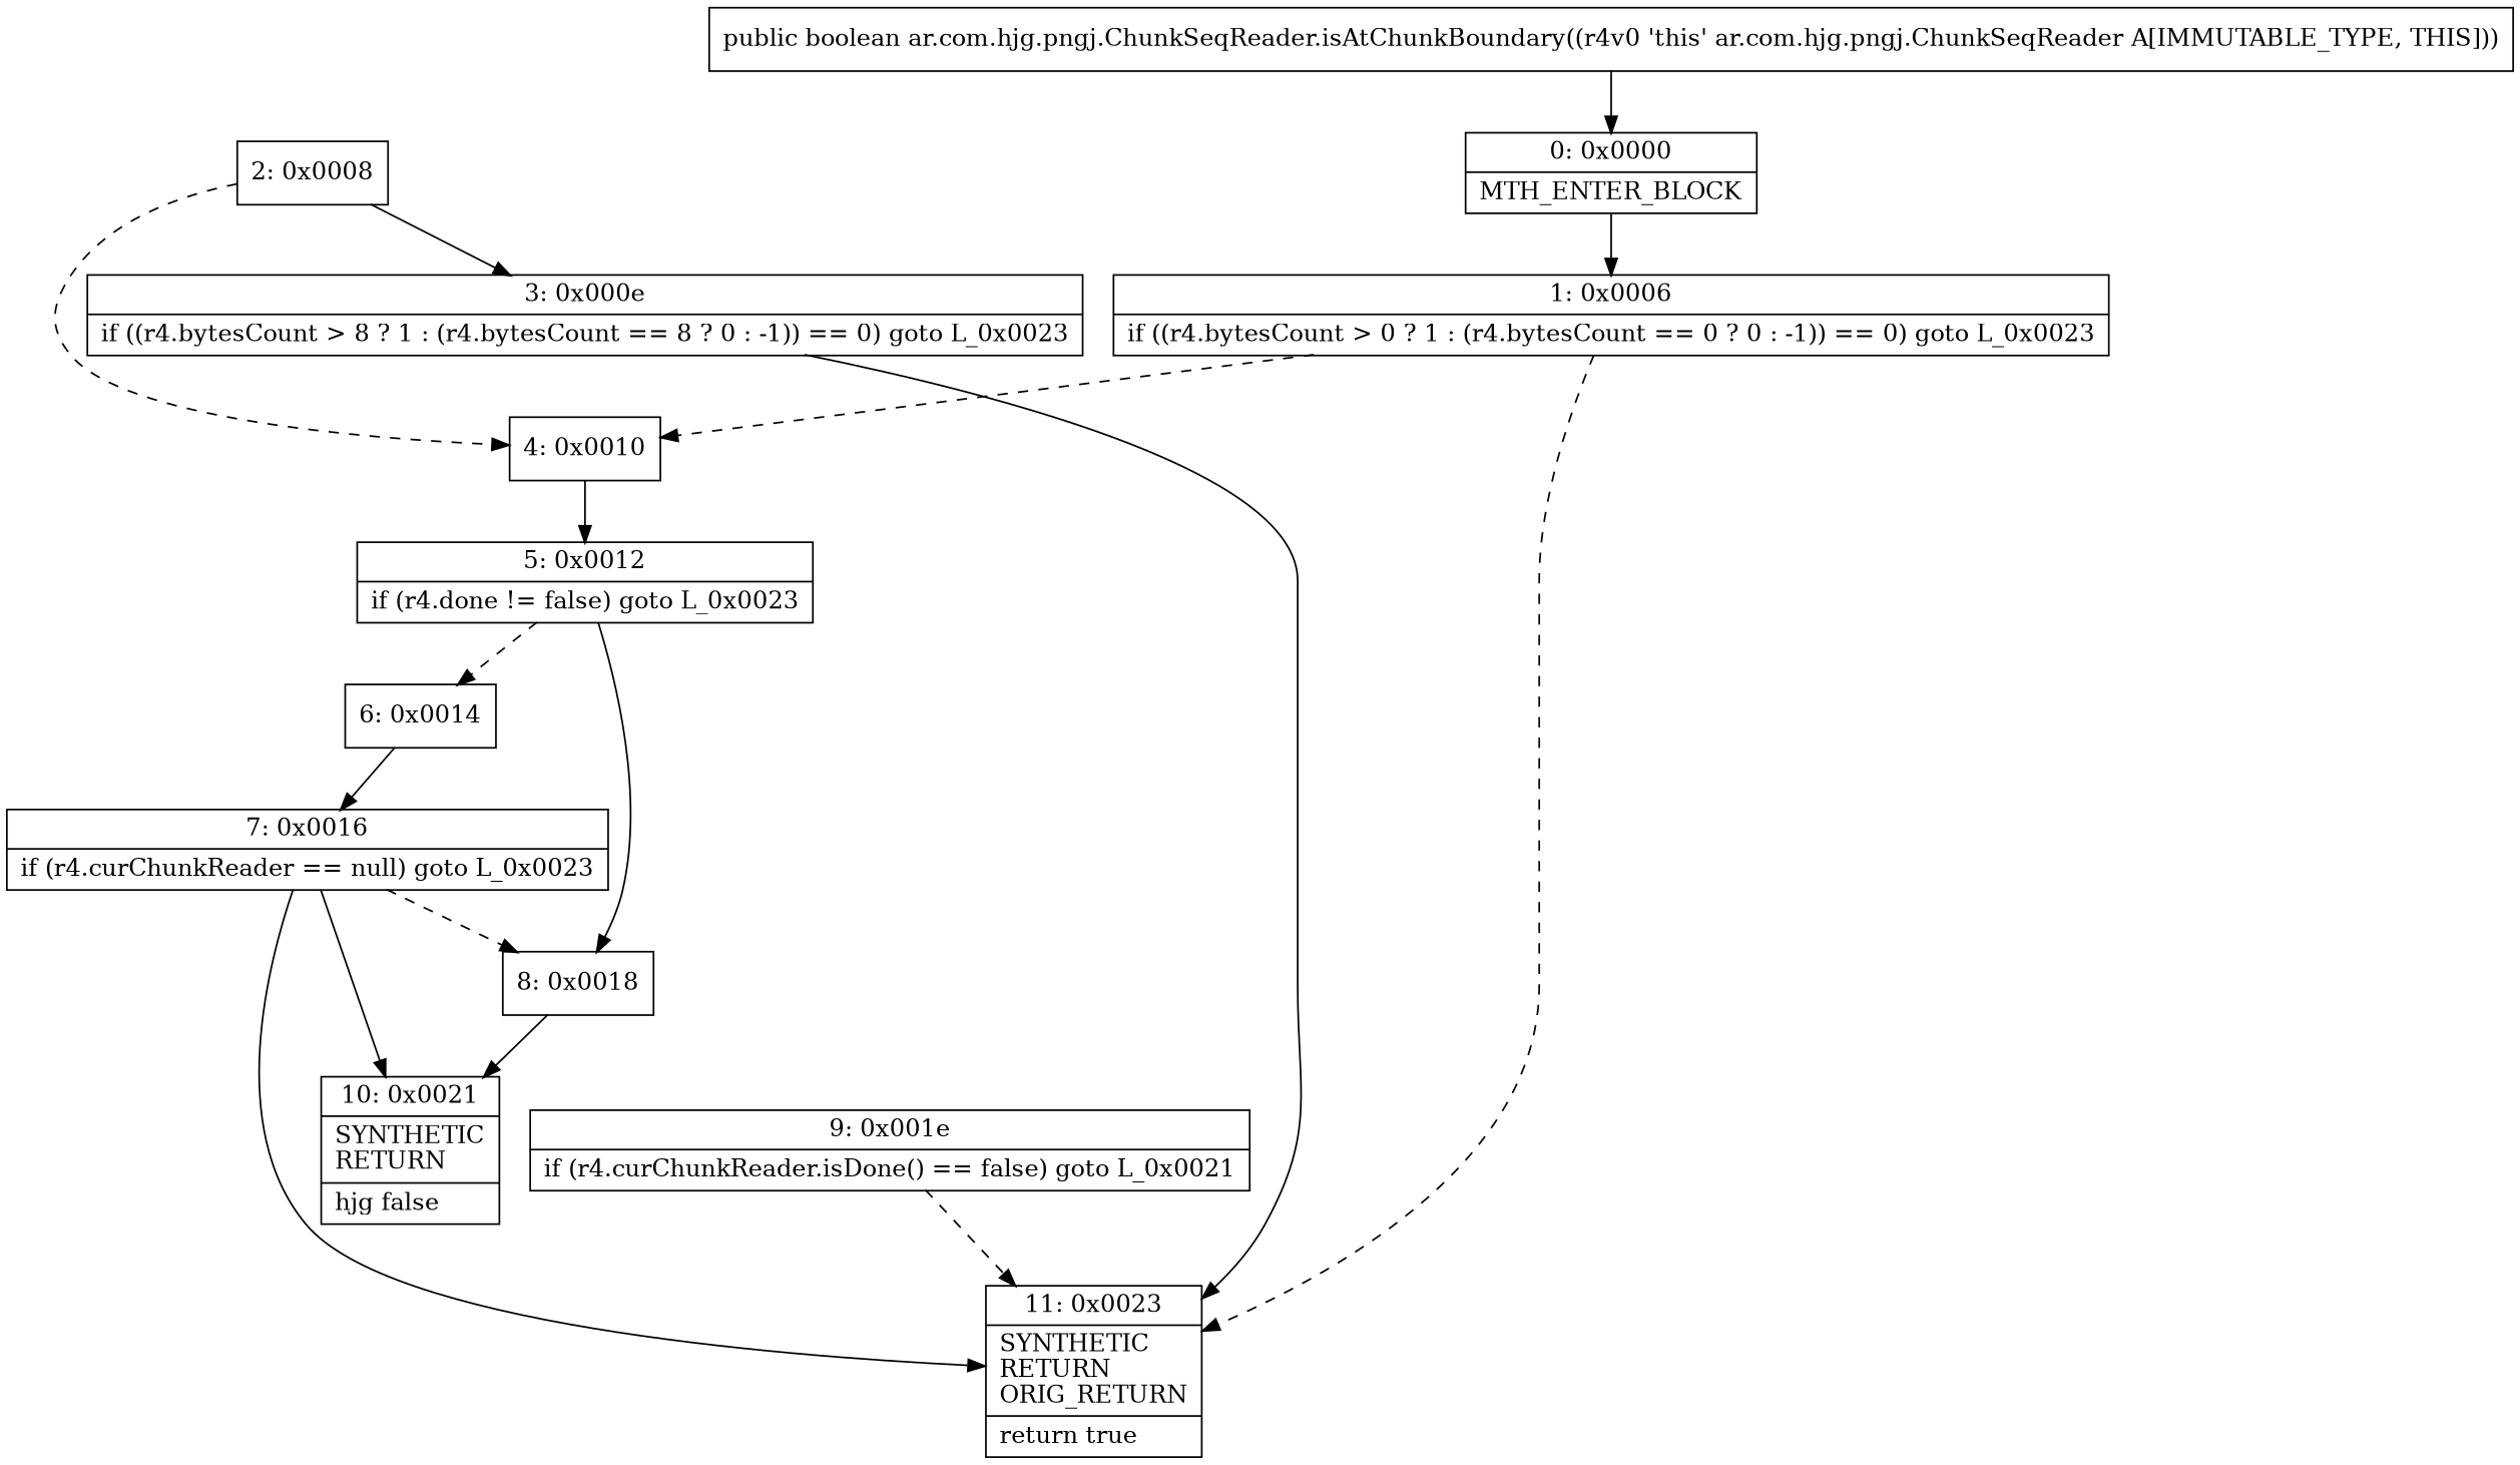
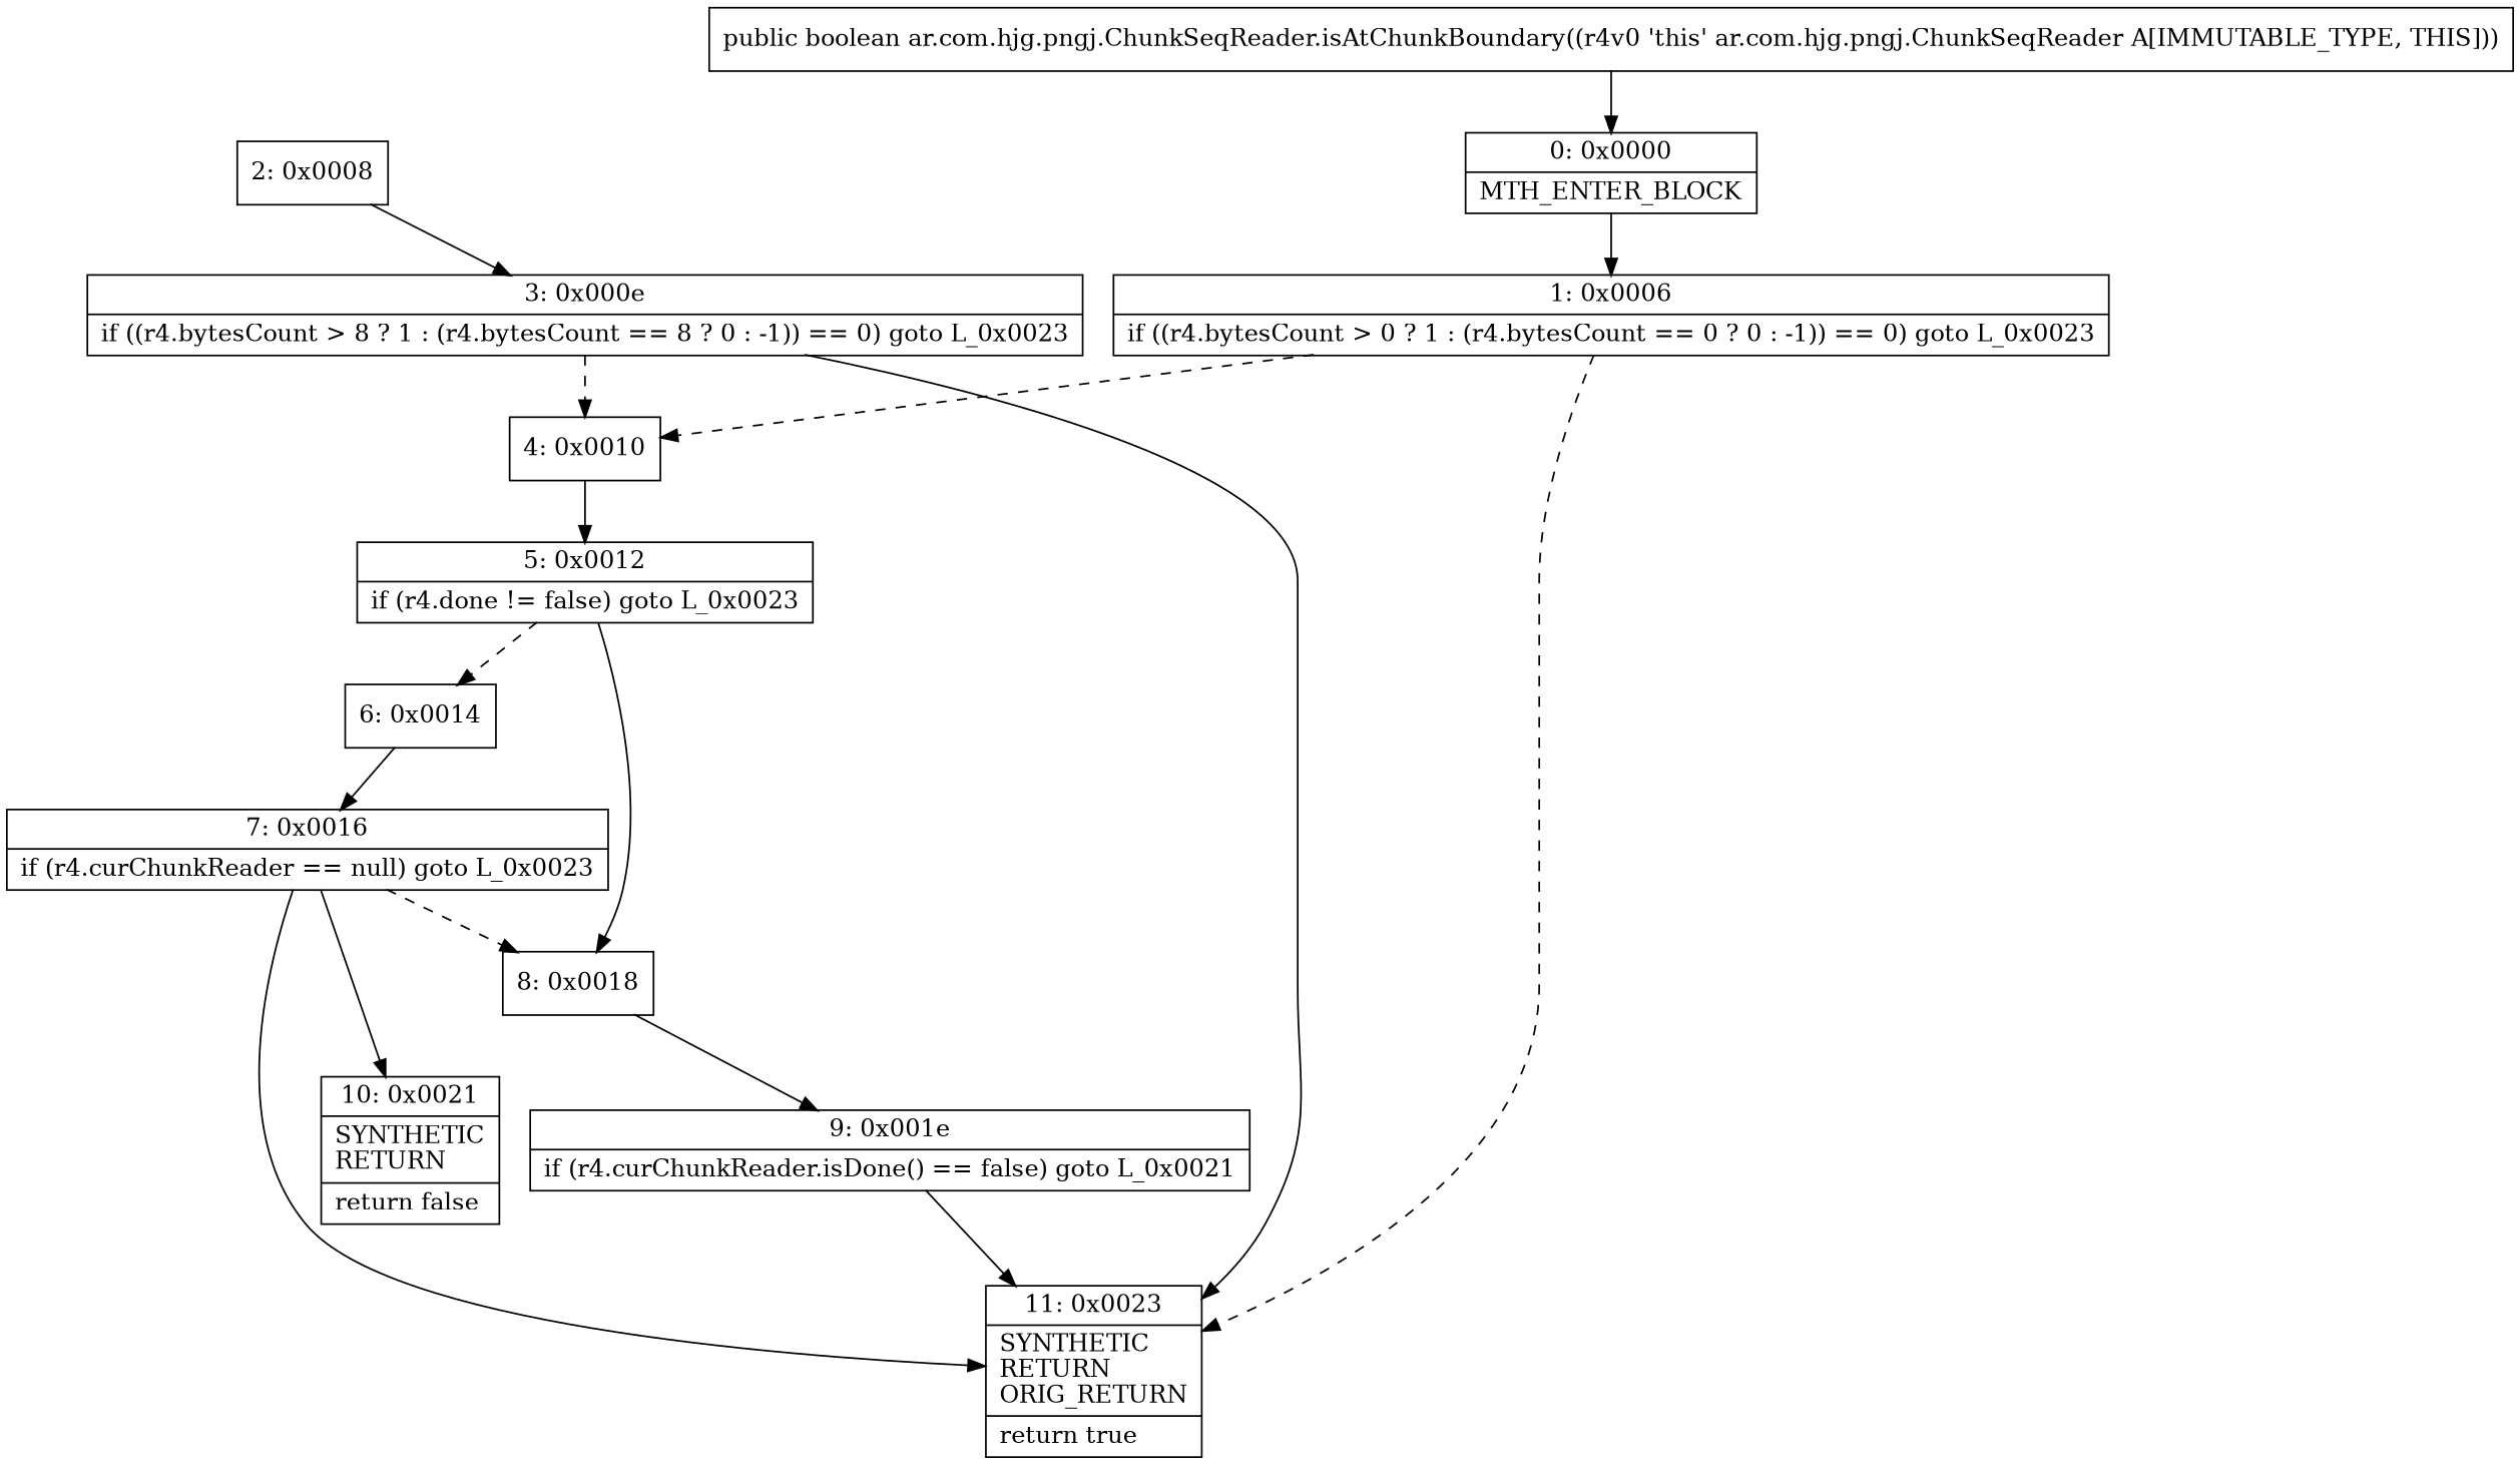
  digraph {
    node [shape=record]
    n1 [label="{0\:\ 0x0000|MTH_ENTER_BLOCK\l}"]
    n2 [label="{1\:\ 0x0006|if ((r4.bytesCount \> 0 ? 1 : (r4.bytesCount == 0 ? 0 : \-1)) == 0) goto L_0x0023\l}"]
    n3 [label="{11\:\ 0x0023|SYNTHETIC\lRETURN\lORIG_RETURN\l|return true\l}"]
    n4 [label="{4\:\ 0x0010}"]
    n5 [label="{2\:\ 0x0008}"]
    n6 [label="{3\:\ 0x000e|if ((r4.bytesCount \> 8 ? 1 : (r4.bytesCount == 8 ? 0 : \-1)) == 0) goto L_0x0023\l}"]
    n7 [label="{5\:\ 0x0012|if (r4.done != false) goto L_0x0023\l}"]
    n8 [label="{6\:\ 0x0014}"]
    n9 [label="{8\:\ 0x0018}"]
    n10 [label="{7\:\ 0x0016|if (r4.curChunkReader == null) goto L_0x0023\l}"]
-   n11 [label="{10\:\ 0x0021|SYNTHETIC\lRETURN\l|hjg false\l}"]
+   n11 [label="{10\:\ 0x0021|SYNTHETIC\lRETURN\l|return false\l}"]
    n12 [label="{9\:\ 0x001e|if (r4.curChunkReader.isDone() == false) goto L_0x0021\l}"]
    n13 [label="{public boolean ar.com.hjg.pngj.ChunkSeqReader.isAtChunkBoundary((r4v0 'this' ar.com.hjg.pngj.ChunkSeqReader A[IMMUTABLE_TYPE, THIS])) }"]
    n1 -> n2
    n2 -> n3 [style=dashed]
    n2 -> n4 [style=dashed]
    n4 -> n7
    n5 -> n6
    n6 -> n3
-   n5 -> n4 [style=dashed]
+   n6 -> n4 [style=dashed]
    n7 -> n8 [style=dashed]
    n7 -> n9
    n8 -> n10
-   n9 -> n11
+   n9 -> n12
    n10 -> n3
    n10 -> n9 [style=dashed]
    n10 -> n11
-   n12 -> n3 [style=dashed]
+   n12 -> n3 [style=solid]
    n13 -> n1
  }
